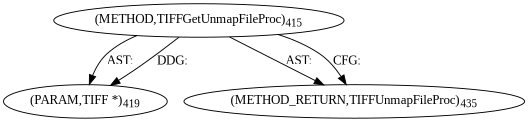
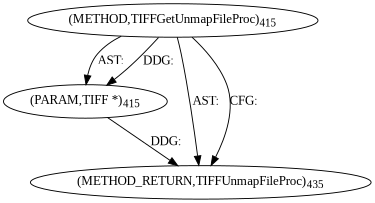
  digraph {
    fontname="Liberation Serif"
    node [fontname="Liberation Serif"]
    edge [fontname="Liberation Serif"]
    n1 [label=<(METHOD,TIFFGetUnmapFileProc)<SUB>415</SUB>>]
-   n2 [label=<(PARAM,TIFF *)<SUB>419</SUB>>]
+   n2 [label=<(PARAM,TIFF *)<SUB>415</SUB>>]
    n3 [label=<(METHOD_RETURN,TIFFUnmapFileProc)<SUB>435</SUB>>]
    n1 -> n2 [label="AST: "]
    n1 -> n2 [label="DDG: "]
    n1 -> n3 [label="AST: "]
    n1 -> n3 [label="CFG: "]
+   n2 -> n3 [label="DDG: "]
  }
